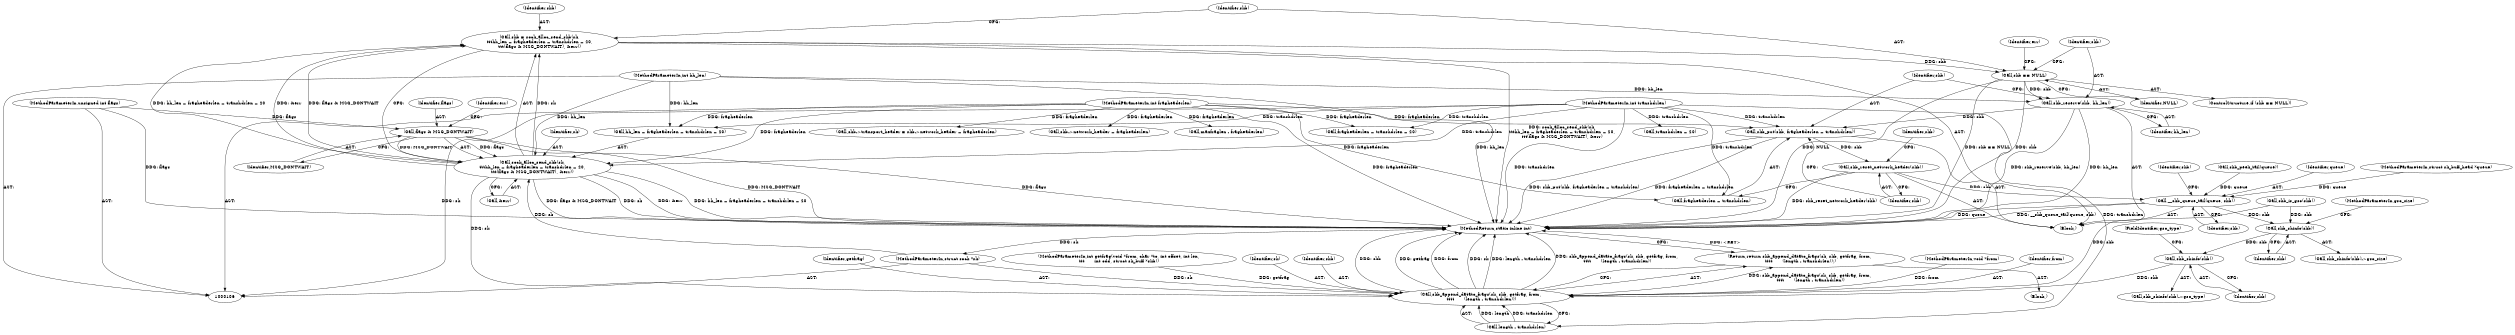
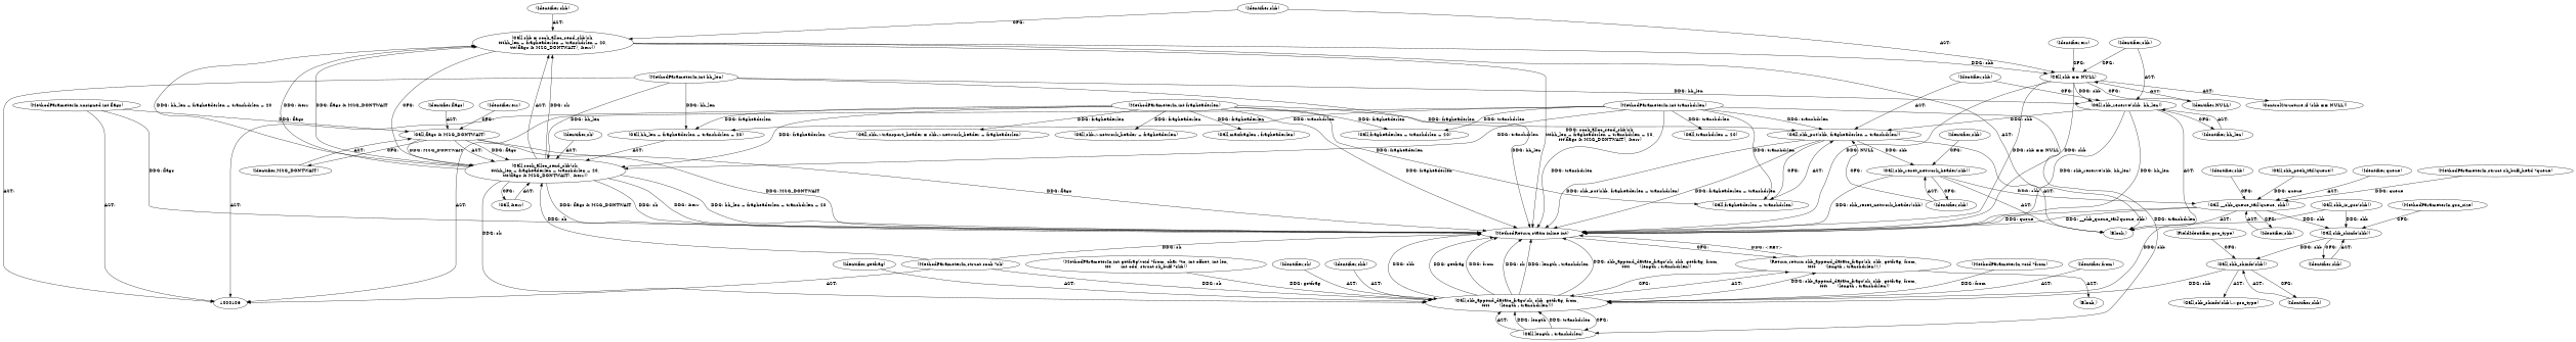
  digraph {
    n1 [label="(Call,skb = sock_alloc_send_skb(sk,\n\t\t\thh_len + fragheaderlen + transhdrlen + 20,\n\t\t\t(flags & MSG_DONTWAIT), &err))"]
    n2 [label="(Call,sock_alloc_send_skb(sk,\n\t\t\thh_len + fragheaderlen + transhdrlen + 20,\n\t\t\t(flags & MSG_DONTWAIT), &err))"]
    n3 [label="(Call,skb == NULL)"]
    n4 [label="(MethodReturn,static inline int)"]
    n5 [label="(Block,)"]
    n6 [label="(Call,skb_append_datato_frags(sk, skb, getfrag, from,\n \t\t\t\t       (length - transhdrlen)))"]
    n7 [label="(Call,&err)"]
    n8 [label="(Call,skb_reserve(skb, hh_len))"]
    n9 [label="(Identifier,NULL)"]
    n10 [label="(ControlStructure,if (skb == NULL))"]
    n11 [label="(Return,return skb_append_datato_frags(sk, skb, getfrag, from,\n \t\t\t\t       (length - transhdrlen));)"]
    n12 [label="(Call,length - transhdrlen)"]
    n13 [label="(MethodParameterIn,struct sock *sk)"]
    1000106
    n15 [label="(MethodParameterIn,int hh_len)"]
    n16 [label="(Call,hh_len + fragheaderlen + transhdrlen + 20)"]
    n17 [label="(Call,skb_put(skb, fragheaderlen + transhdrlen))"]
    n18 [label="(Identifier,hh_len)"]
    n19 [label="(MethodParameterIn,int fragheaderlen)"]
    n20 [label="(Call,skb->transport_header = skb->network_header + fragheaderlen)"]
    n21 [label="(Call,skb->network_header + fragheaderlen)"]
    n22 [label="(Call,fragheaderlen + transhdrlen)"]
    n23 [label="(Call,maxfraglen - fragheaderlen)"]
    n24 [label="(Call,fragheaderlen + transhdrlen + 20)"]
    n25 [label="(Call,skb_reset_network_header(skb))"]
    n26 [label="(MethodParameterIn,int transhdrlen)"]
    n27 [label="(Call,transhdrlen + 20)"]
    n28 [label="(Call,flags & MSG_DONTWAIT)"]
    n29 [label="(Identifier,MSG_DONTWAIT)"]
    n30 [label="(MethodParameterIn,unsigned int flags)"]
    n31 [label="(Call,__skb_queue_tail(queue, skb))"]
    n32 [label="(Identifier,skb)"]
    n33 [label="(Call,skb_shinfo(skb))"]
    n34 [label="(Identifier,skb)"]
    n35 [label="(Call,skb_shinfo(skb))"]
-   n36 [label="(Call,skb_shinfo(skb)->gso_size)"]
    n37 [label="(Identifier,skb)"]
    n38 [label="(Identifier,skb)"]
    n39 [label="(Call,skb_shinfo(skb)->gso_type)"]
    n40 [label="(Block,)"]
    n41 [label="(MethodParameterIn,void *from)"]
    n42 [label="(Identifier,from)"]
    n43 [label="(Identifier,skb)"]
    n44 [label="(Identifier,skb)"]
    n45 [label="(Identifier,getfrag)"]
    n46 [label="(Call,skb_peek_tail(queue))"]
    n47 [label="(Identifier,sk)"]
    n48 [label="(Identifier,queue)"]
    n49 [label="(MethodParameterIn,int getfrag(void *from, char *to, int offset, int len,\n\t\t\t       int odd, struct sk_buff *skb))"]
    n50 [label="(Identifier,skb)"]
    n51 [label="(Identifier,flags)"]
    n52 [label="(Identifier,err)"]
    n53 [label="(MethodParameterIn,gso_size)"]
    n54 [label="(Identifier,err)"]
    n55 [label="(Identifier,skb)"]
    n56 [label="(FieldIdentifier,gso_type)"]
    n57 [label="(Identifier,sk)"]
    n58 [label="(Identifier,skb)"]
    n59 [label="(MethodParameterIn,struct sk_buff_head *queue)"]
    n60 [label="(Identifier,skb)"]
    n61 [label="(Identifier,skb)"]
    n62 [label="(Call,skb_is_gso(skb))"]
    n1 -> n2 [label="CFG: "]
    n1 -> n3 [label="DDG: skb"]
    n1 -> n4 [label="DDG: sock_alloc_send_skb(sk,\n\t\t\thh_len + fragheaderlen + transhdrlen + 20,\n\t\t\t(flags & MSG_DONTWAIT), &err)"]
    n1 -> n5 [label="AST: "]
    n2 -> n1 [label="AST: "]
    n2 -> n1 [label="DDG: sk"]
    n2 -> n1 [label="DDG: hh_len + fragheaderlen + transhdrlen + 20"]
    n2 -> n1 [label="DDG: flags & MSG_DONTWAIT"]
    n2 -> n1 [label="DDG: &err"]
    n2 -> n4 [label="DDG: &err"]
    n2 -> n4 [label="DDG: hh_len + fragheaderlen + transhdrlen + 20"]
    n2 -> n4 [label="DDG: flags & MSG_DONTWAIT"]
    n2 -> n4 [label="DDG: sk"]
    n2 -> n6 [label="DDG: sk"]
    n2 -> n7 [label="CFG: "]
    n3 -> n4 [label="DDG: skb == NULL"]
    n3 -> n4 [label="DDG: skb"]
    n3 -> n4 [label="DDG: NULL"]
    n3 -> n8 [label="DDG: skb"]
    n3 -> n9 [label="CFG: "]
    n3 -> n10 [label="AST: "]
    n4 -> n11 [label="CFG: "]
    n6 -> n4 [label="DDG: from"]
    n6 -> n4 [label="DDG: sk"]
    n6 -> n4 [label="DDG: length - transhdrlen"]
    n6 -> n4 [label="DDG: skb"]
    n6 -> n4 [label="DDG: getfrag"]
    n6 -> n4 [label="DDG: skb_append_datato_frags(sk, skb, getfrag, from,\n \t\t\t\t       (length - transhdrlen))"]
    n6 -> n11 [label="AST: "]
    n6 -> n11 [label="DDG: skb_append_datato_frags(sk, skb, getfrag, from,\n \t\t\t\t       (length - transhdrlen))"]
    n6 -> n12 [label="CFG: "]
    n7 -> n2 [label="AST: "]
    n8 -> n4 [label="DDG: hh_len"]
    n8 -> n4 [label="DDG: skb_reserve(skb, hh_len)"]
    n8 -> n5 [label="AST: "]
    n8 -> n17 [label="DDG: skb"]
    n8 -> n18 [label="CFG: "]
    n9 -> n3 [label="AST: "]
    n11 -> n4 [label="DDG: <RET>"]
    n11 -> n6 [label="CFG: "]
    n11 -> n40 [label="AST: "]
    n12 -> n6 [label="AST: "]
    n12 -> n6 [label="DDG: length"]
    n12 -> n6 [label="DDG: transhdrlen"]
    n13 -> n2 [label="DDG: sk"]
-   n4 -> n13 [label="DDG: sk"]
+   n13 -> n4 [label="DDG: sk"]
    n13 -> n6 [label="DDG: sk"]
    n13 -> 1000106 [label="AST: "]
    n15 -> n2 [label="DDG: hh_len"]
    n15 -> n4 [label="DDG: hh_len"]
    n15 -> n8 [label="DDG: hh_len"]
    n15 -> 1000106 [label="AST: "]
    n15 -> n16 [label="DDG: hh_len"]
    n16 -> n2 [label="AST: "]
    n17 -> n4 [label="DDG: fragheaderlen + transhdrlen"]
    n17 -> n4 [label="DDG: skb_put(skb, fragheaderlen + transhdrlen)"]
    n17 -> n5 [label="AST: "]
-   n25 -> n22 [label="CFG: "]
+   n17 -> n22 [label="CFG: "]
    n17 -> n25 [label="DDG: skb"]
    n18 -> n8 [label="AST: "]
    n19 -> n2 [label="DDG: fragheaderlen"]
    n19 -> n4 [label="DDG: fragheaderlen"]
    n19 -> 1000106 [label="AST: "]
    n19 -> n16 [label="DDG: fragheaderlen"]
    n19 -> n17 [label="DDG: fragheaderlen"]
    n19 -> n20 [label="DDG: fragheaderlen"]
    n19 -> n21 [label="DDG: fragheaderlen"]
    n19 -> n22 [label="DDG: fragheaderlen"]
    n19 -> n23 [label="DDG: fragheaderlen"]
    n19 -> n24 [label="DDG: fragheaderlen"]
    n22 -> n17 [label="AST: "]
    n25 -> n4 [label="DDG: skb_reset_network_header(skb)"]
    n25 -> n5 [label="AST: "]
    n25 -> n31 [label="DDG: skb"]
    n25 -> n32 [label="CFG: "]
    n26 -> n2 [label="DDG: transhdrlen"]
    n26 -> n4 [label="DDG: transhdrlen"]
    n26 -> n12 [label="DDG: transhdrlen"]
-   n26 -> 1000106 [label="DDG: sk"]
+   n26 -> 1000106 [label="AST: "]
    n26 -> n16 [label="DDG: transhdrlen"]
    n26 -> n17 [label="DDG: transhdrlen"]
    n26 -> n22 [label="DDG: transhdrlen"]
    n26 -> n24 [label="DDG: transhdrlen"]
    n26 -> n27 [label="DDG: transhdrlen"]
    n28 -> n2 [label="AST: "]
    n28 -> n2 [label="DDG: flags"]
    n28 -> n2 [label="DDG: MSG_DONTWAIT"]
    n28 -> n4 [label="DDG: MSG_DONTWAIT"]
    n28 -> n4 [label="DDG: flags"]
    n28 -> n29 [label="CFG: "]
    n29 -> n28 [label="AST: "]
    n30 -> n4 [label="DDG: flags"]
    n30 -> 1000106 [label="AST: "]
    n30 -> n28 [label="DDG: flags"]
    n31 -> n4 [label="DDG: __skb_queue_tail(queue, skb)"]
    n31 -> n4 [label="DDG: queue"]
    n31 -> n5 [label="AST: "]
    n31 -> n33 [label="DDG: skb"]
    n31 -> n34 [label="CFG: "]
    n32 -> n17 [label="CFG: "]
    n32 -> n25 [label="AST: "]
    n33 -> n35 [label="DDG: skb"]
-   n33 -> n36 [label="AST: "]
    n33 -> n37 [label="CFG: "]
    n34 -> n31 [label="AST: "]
    n35 -> n6 [label="DDG: skb"]
    n35 -> n38 [label="CFG: "]
    n35 -> n39 [label="AST: "]
    n37 -> n33 [label="AST: "]
    n38 -> n35 [label="AST: "]
    n41 -> n6 [label="DDG: from"]
    n42 -> n6 [label="AST: "]
    n43 -> n25 [label="CFG: "]
    n44 -> n3 [label="CFG: "]
    n44 -> n8 [label="AST: "]
    n45 -> n6 [label="AST: "]
    n46 -> n31 [label="DDG: queue"]
    n47 -> n2 [label="AST: "]
    n48 -> n31 [label="AST: "]
    n49 -> n6 [label="DDG: getfrag"]
    n50 -> n8 [label="CFG: "]
    n50 -> n17 [label="AST: "]
    n51 -> n28 [label="AST: "]
    n52 -> n3 [label="CFG: "]
    n53 -> n33 [label="CFG: "]
    n54 -> n28 [label="CFG: "]
    n55 -> n1 [label="AST: "]
    n56 -> n35 [label="CFG: "]
    n57 -> n6 [label="AST: "]
    n58 -> n1 [label="CFG: "]
    n58 -> n3 [label="AST: "]
    n59 -> n31 [label="DDG: queue"]
    n60 -> n6 [label="AST: "]
    n61 -> n31 [label="CFG: "]
    n62 -> n6 [label="DDG: skb"]
    n62 -> n33 [label="DDG: skb"]
  }
